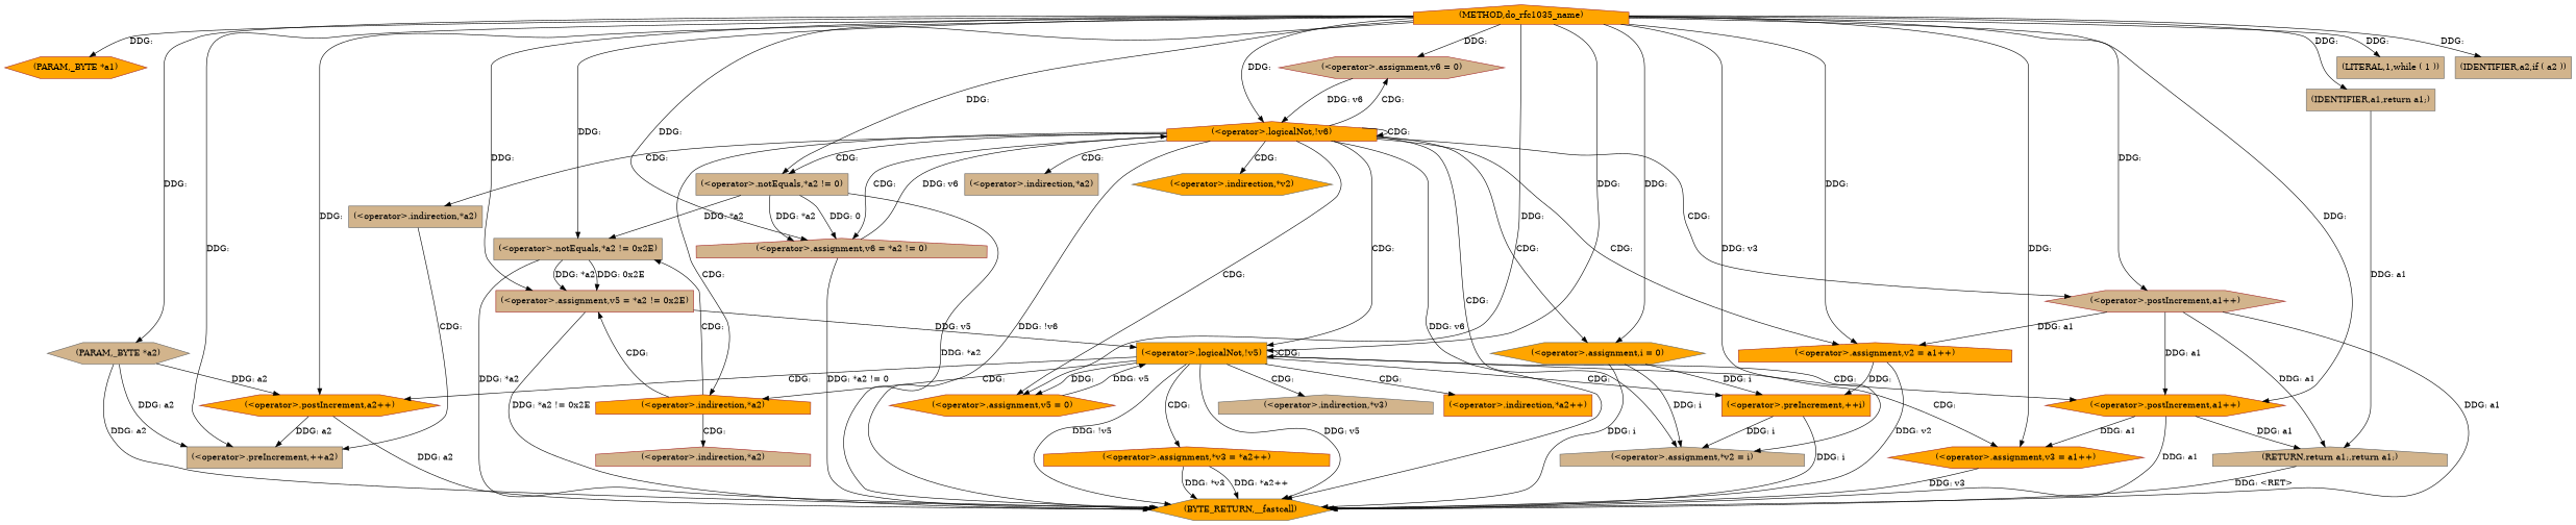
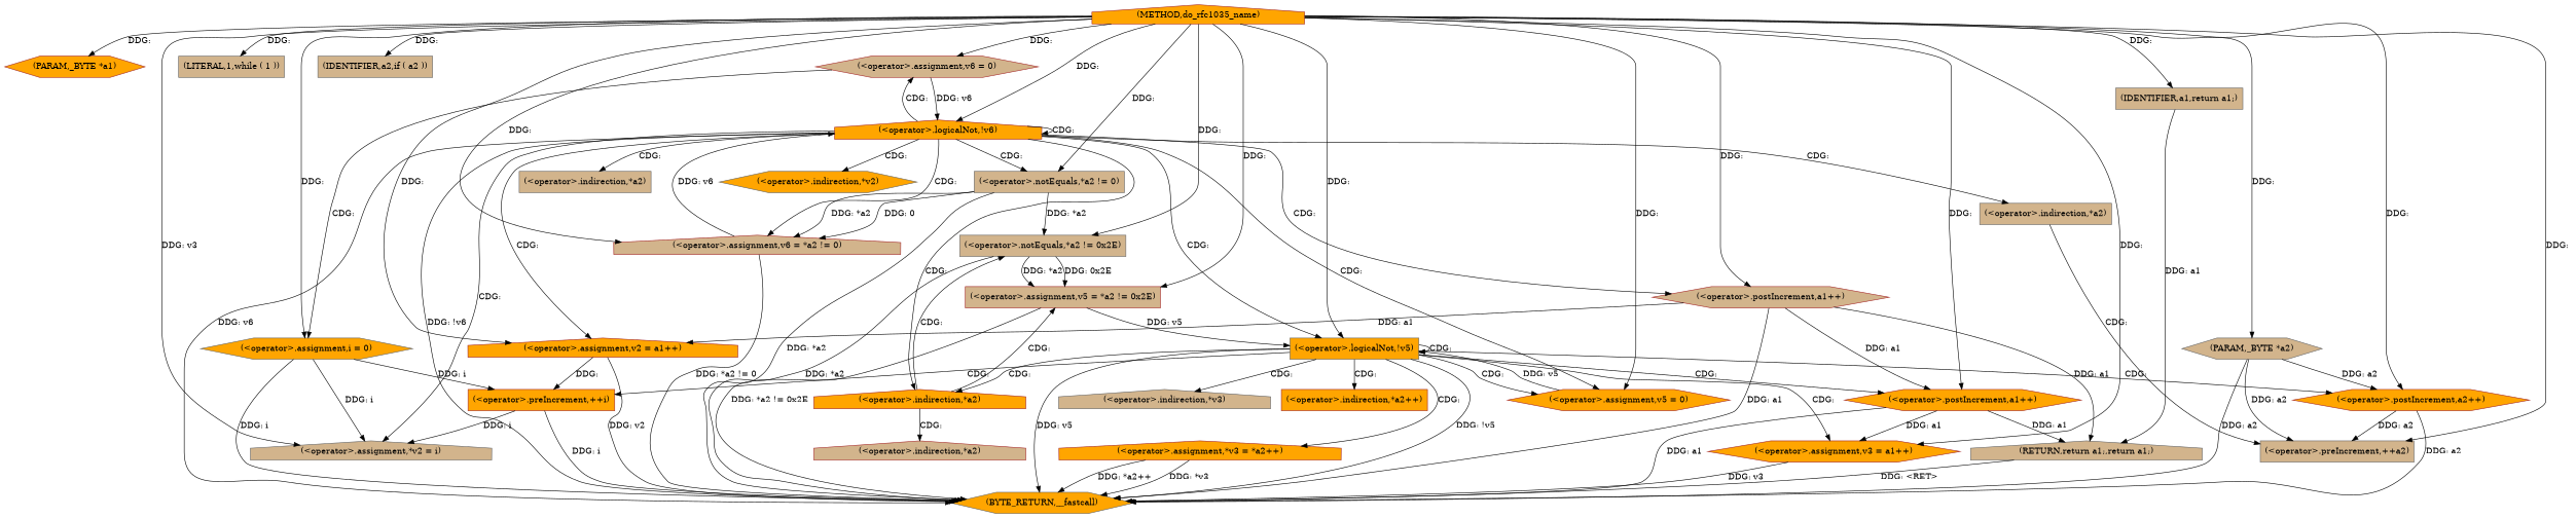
  digraph {
    node [color=brown fillcolor=tan shape=box style=filled]
    n1 [fillcolor=orange label="(METHOD,do_rfc1035_name)" shape=house]
    n2 [fillcolor=orange label="(PARAM,_BYTE *a1)" shape=hexagon]
    n3 [color=gray40 label="(PARAM,_BYTE *a2)" shape=hexagon]
    n4 [color=gray40 label="(LITERAL,1,while ( 1 ))"]
    n5 [label="(<operator>.assignment,v6 = 0)" shape=hexagon]
    n6 [color=gray40 label="(IDENTIFIER,a2,if ( a2 ))"]
    n7 [label="(<operator>.assignment,v6 = *a2 != 0)" shape=house]
    n8 [color=gray40 label="(<operator>.notEquals,*a2 != 0)"]
    n9 [fillcolor=orange label="(<operator>.logicalNot,!v6)" shape=house]
    n10 [fillcolor=orange label="(<operator>.assignment,v2 = a1++)" shape=house]
    n11 [label="(<operator>.postIncrement,a1++)" shape=hexagon]
    n12 [color=gray40 fillcolor=orange label="(<operator>.assignment,i = 0)" shape=hexagon]
    n13 [fillcolor=orange label="(<operator>.assignment,v5 = 0)" shape=hexagon]
    n14 [label="(<operator>.assignment,v5 = *a2 != 0x2E)"]
    n15 [color=gray40 label="(<operator>.notEquals,*a2 != 0x2E)"]
    n16 [color=gray40 fillcolor=orange label="(<operator>.logicalNot,!v5)"]
    n17 [fillcolor=orange label="(<operator>.assignment,v3 = a1++)" shape=hexagon]
    n18 [fillcolor=orange label="(<operator>.postIncrement,a1++)" shape=hexagon]
    n19 [fillcolor=orange label="(<operator>.postIncrement,a2++)" shape=hexagon]
    n20 [color=gray40 label="(<operator>.assignment,*v2 = i)" shape=house]
    n21 [color=gray40 label="(<operator>.preIncrement,++a2)"]
    n22 [color=gray40 label="(IDENTIFIER,a1,return a1;)"]
    n23 [color=gray40 fillcolor=orange label="(BYTE_RETURN,__fastcall)" shape=hexagon]
    n24 [color=gray40 label="(<operator>.indirection,*a2)"]
    n25 [fillcolor=orange label="(<operator>.indirection,*a2)" shape=house]
    n26 [color=gray40 fillcolor=orange label="(<operator>.indirection,*v2)" shape=hexagon]
    n27 [color=gray40 label="(<operator>.indirection,*a2)"]
    n28 [fillcolor=orange label="(<operator>.preIncrement,++i)"]
    n29 [color=gray40 label="(RETURN,return a1;,return a1;)" shape=house]
    n30 [fillcolor=orange label="(<operator>.assignment,*v3 = *a2++)" shape=house]
    n31 [color=gray40 label="(<operator>.indirection,*v3)" shape=house]
    n32 [fillcolor=orange label="(<operator>.indirection,*a2++)"]
    n33 [label="(<operator>.indirection,*a2)" shape=house]
    n1 -> n2 [label="DDG: "]
    n1 -> n3 [label="DDG: "]
    n1 -> n4 [label="DDG: "]
    n1 -> n5 [label="DDG: "]
    n1 -> n6 [label="DDG: "]
    n1 -> n7 [label="DDG: "]
    n1 -> n8 [label="DDG: "]
    n1 -> n9 [label="DDG: "]
    n1 -> n10 [label="DDG: "]
    n1 -> n11 [label="DDG: "]
    n1 -> n12 [label="DDG: "]
    n1 -> n13 [label="DDG: "]
    n1 -> n14 [label="DDG: "]
    n1 -> n15 [label="DDG: "]
    n1 -> n16 [label="DDG: "]
    n1 -> n17 [label="DDG: "]
    n1 -> n18 [label="DDG: "]
    n1 -> n19 [label="DDG: "]
    n1 -> n20 [label="DDG: v3"]
    n1 -> n21 [label="DDG: "]
    n1 -> n22 [label="DDG: "]
    n3 -> n19 [label="DDG: a2"]
    n3 -> n21 [label="DDG: a2"]
    n3 -> n23 [label="DDG: a2"]
    n5 -> n9 [label="DDG: v6"]
    n7 -> n9 [label="DDG: v6"]
    n7 -> n23 [label="DDG: *a2 != 0"]
    n8 -> n7 [label="DDG: *a2"]
    n8 -> n7 [label="DDG: 0"]
    n8 -> n15 [label="DDG: *a2"]
    n8 -> n23 [label="DDG: *a2"]
    n9 -> n5 [label="CDG: "]
    n9 -> n7 [label="CDG: "]
    n9 -> n8 [label="CDG: "]
    n9 -> n9 [label="CDG: "]
    n9 -> n10 [label="CDG: "]
    n9 -> n11 [label="CDG: "]
-   n9 -> n12 [label="CDG: "]
+   n5 -> n12 [label="CDG: "]
    n9 -> n13 [label="CDG: "]
    n9 -> n16 [label="CDG: "]
    n9 -> n20 [label="CDG: "]
    n9 -> n23 [label="DDG: v6"]
    n9 -> n23 [label="DDG: !v6"]
    n9 -> n24 [label="CDG: "]
    n9 -> n25 [label="CDG: "]
    n9 -> n26 [label="CDG: "]
    n9 -> n27 [label="CDG: "]
    n10 -> n23 [label="DDG: v2"]
    n10 -> n28 [label="DDG: "]
    n11 -> n10 [label="DDG: a1"]
    n11 -> n18 [label="DDG: a1"]
    n11 -> n23 [label="DDG: a1"]
    n11 -> n29 [label="DDG: a1"]
    n12 -> n20 [label="DDG: i"]
    n12 -> n23 [label="DDG: i"]
    n12 -> n28 [label="DDG: i"]
    n13 -> n16 [label="DDG: v5"]
    n14 -> n16 [label="DDG: v5"]
    n14 -> n23 [label="DDG: *a2 != 0x2E"]
    n15 -> n14 [label="DDG: *a2"]
    n15 -> n14 [label="DDG: 0x2E"]
    n15 -> n23 [label="DDG: *a2"]
-   n16 -> n13 [label="DDG: "]
+   n16 -> n13 [label="CDG: "]
    n16 -> n16 [label="CDG: "]
    n16 -> n17 [label="CDG: "]
    n16 -> n18 [label="CDG: "]
    n16 -> n19 [label="CDG: "]
    n16 -> n23 [label="DDG: !v5"]
    n16 -> n23 [label="DDG: v5"]
    n16 -> n25 [label="CDG: "]
    n16 -> n28 [label="CDG: "]
    n16 -> n30 [label="CDG: "]
    n16 -> n31 [label="CDG: "]
    n16 -> n32 [label="CDG: "]
    n17 -> n23 [label="DDG: v3"]
    n18 -> n17 [label="DDG: a1"]
    n18 -> n23 [label="DDG: a1"]
    n18 -> n29 [label="DDG: a1"]
    n19 -> n21 [label="DDG: a2"]
    n19 -> n23 [label="DDG: a2"]
    n22 -> n29 [label="DDG: a1"]
    n25 -> n14 [label="CDG: "]
    n25 -> n15 [label="CDG: "]
    n25 -> n33 [label="CDG: "]
    n27 -> n21 [label="CDG: "]
    n28 -> n20 [label="DDG: i"]
    n28 -> n23 [label="DDG: i"]
    n29 -> n23 [label="DDG: <RET>"]
    n30 -> n23 [label="DDG: *a2++"]
    n30 -> n23 [label="DDG: *v3"]
  }
